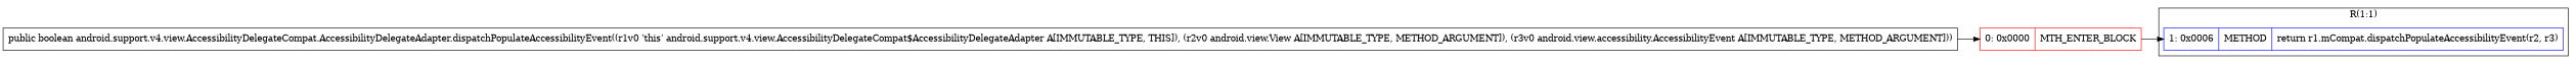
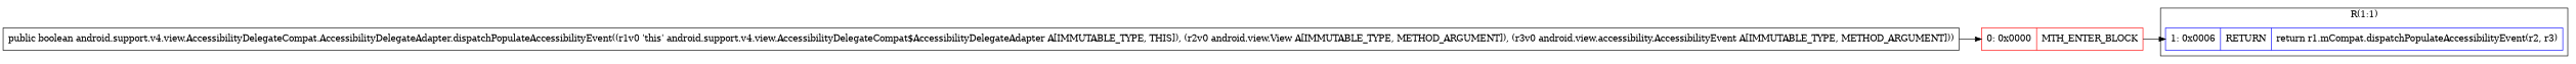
  digraph {
    rankdir=LR
    node [shape=record]
-   n1 [color=blue label="{1\:\ 0x0006|METHOD\l|return r1.mCompat.dispatchPopulateAccessibilityEvent(r2, r3)\l}"]
+   n1 [color=blue label="{1\:\ 0x0006|RETURN\l|return r1.mCompat.dispatchPopulateAccessibilityEvent(r2, r3)\l}"]
    n2 [color=red label="{0\:\ 0x0000|MTH_ENTER_BLOCK\l}"]
    n3 [label="{public boolean android.support.v4.view.AccessibilityDelegateCompat.AccessibilityDelegateAdapter.dispatchPopulateAccessibilityEvent((r1v0 'this' android.support.v4.view.AccessibilityDelegateCompat$AccessibilityDelegateAdapter A[IMMUTABLE_TYPE, THIS]), (r2v0 android.view.View A[IMMUTABLE_TYPE, METHOD_ARGUMENT]), (r3v0 android.view.accessibility.AccessibilityEvent A[IMMUTABLE_TYPE, METHOD_ARGUMENT])) }"]
    subgraph cluster_1 {
      label="R(1:1)"
      n1
    }
    n2 -> n1
    n3 -> n2
  }
